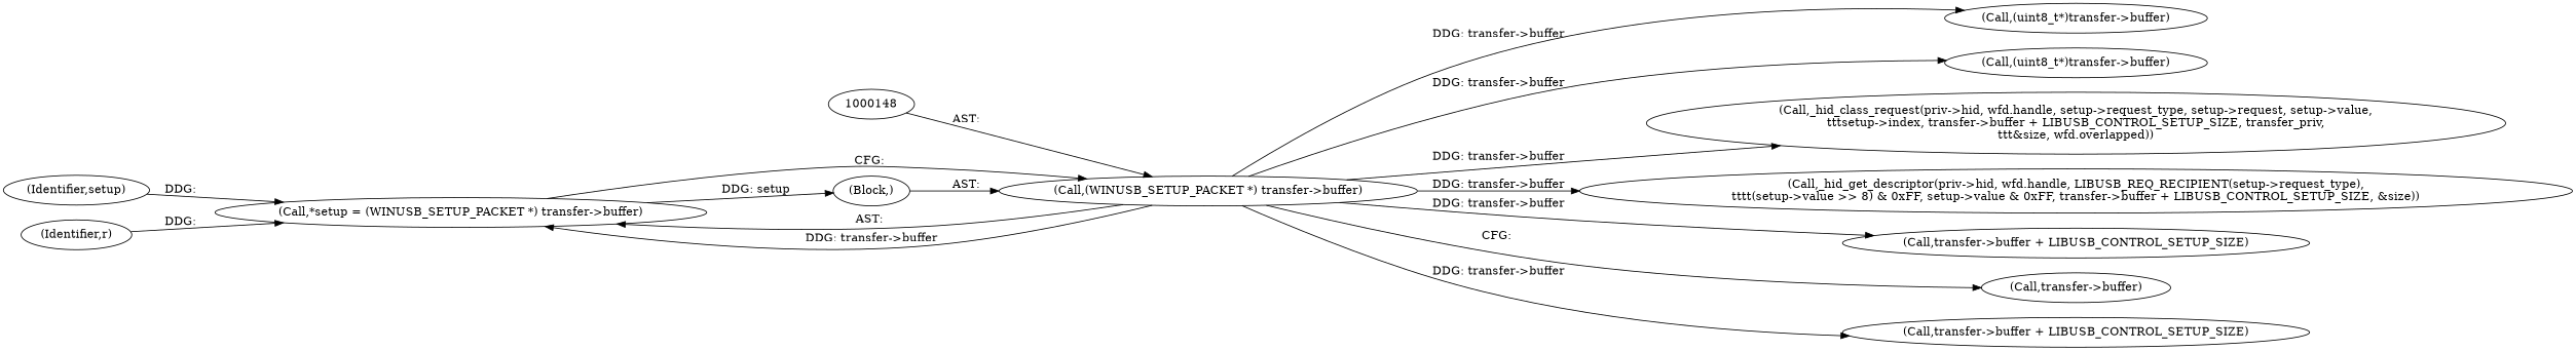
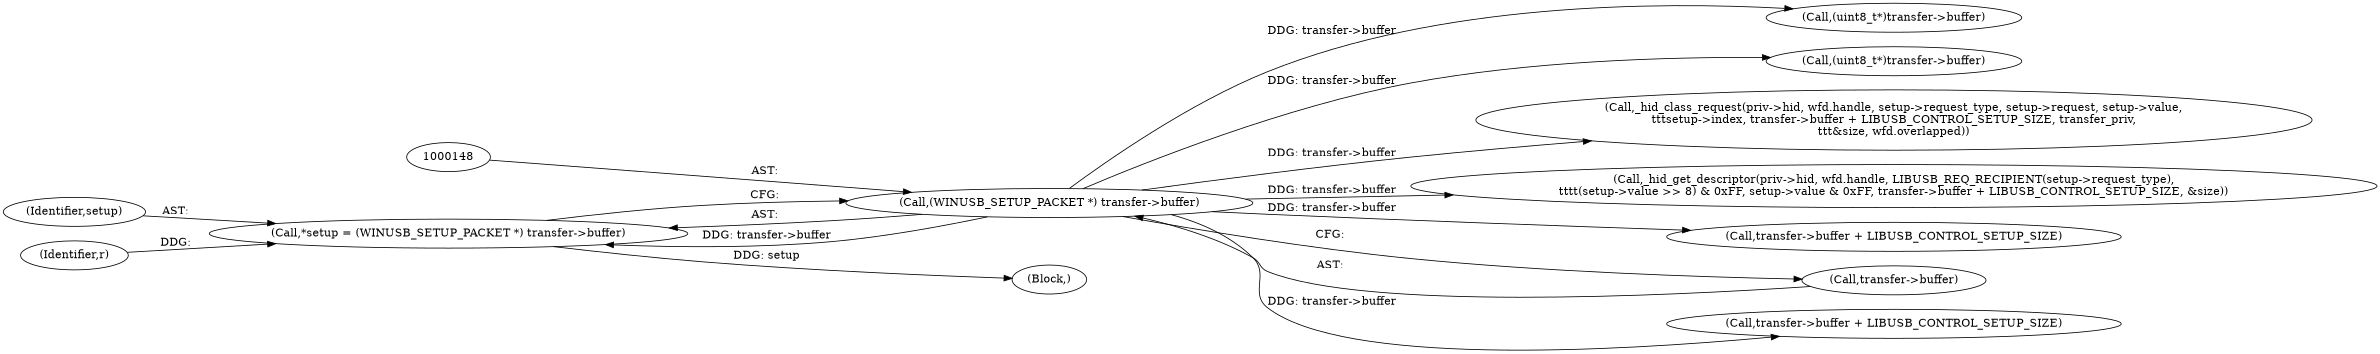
  digraph {
    rankdir=LR
    n1 [label="(Call,*setup = (WINUSB_SETUP_PACKET *) transfer->buffer)"]
    n2 [label="(Call,(WINUSB_SETUP_PACKET *) transfer->buffer)"]
    n3 [label="(Block,)"]
    n4 [label="(Call,(uint8_t*)transfer->buffer)"]
    n5 [label="(Call,(uint8_t*)transfer->buffer)"]
    n6 [label="(Call,_hid_class_request(priv->hid, wfd.handle, setup->request_type, setup->request, setup->value,\n\t\t\tsetup->index, transfer->buffer + LIBUSB_CONTROL_SETUP_SIZE, transfer_priv,\n\t\t\t&size, wfd.overlapped))"]
    n7 [label="(Call,_hid_get_descriptor(priv->hid, wfd.handle, LIBUSB_REQ_RECIPIENT(setup->request_type),\n\t\t\t\t(setup->value >> 8) & 0xFF, setup->value & 0xFF, transfer->buffer + LIBUSB_CONTROL_SETUP_SIZE, &size))"]
    n8 [label="(Call,transfer->buffer + LIBUSB_CONTROL_SETUP_SIZE)"]
    n9 [label="(Call,transfer->buffer)"]
    n10 [label="(Call,transfer->buffer + LIBUSB_CONTROL_SETUP_SIZE)"]
    n11 [label="(Identifier,setup)"]
    n12 [label="(Identifier,r)"]
    n13 [label=1000148]
    n1 -> n2 [label="CFG: "]
    n1 -> n3 [label="DDG: setup"]
    n2 -> n1 [label="AST: "]
    n2 -> n1 [label="DDG: transfer->buffer"]
    n2 -> n4 [label="DDG: transfer->buffer"]
    n2 -> n5 [label="DDG: transfer->buffer"]
    n2 -> n6 [label="DDG: transfer->buffer"]
    n2 -> n7 [label="DDG: transfer->buffer"]
    n2 -> n8 [label="DDG: transfer->buffer"]
    n2 -> n9 [label="CFG: "]
    n2 -> n10 [label="DDG: transfer->buffer"]
-   n3 -> n2 [label="AST: "]
-   n11 -> n1 [label="DDG: "]
+   n9 -> n2 [label="AST: "]
+   n11 -> n1 [label="AST: "]
    n12 -> n1 [label="DDG: "]
    n13 -> n2 [label="AST: "]
  }
